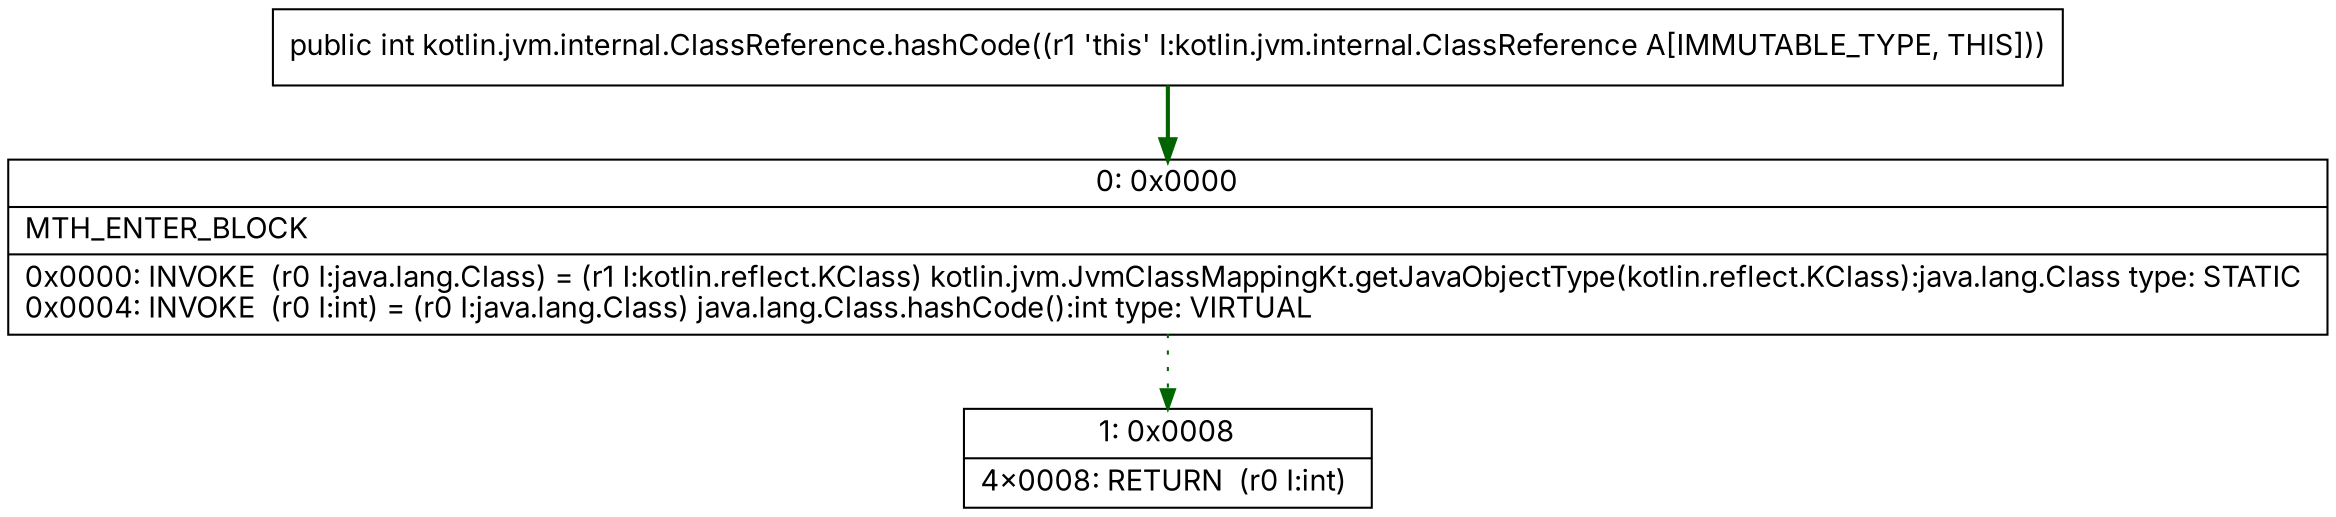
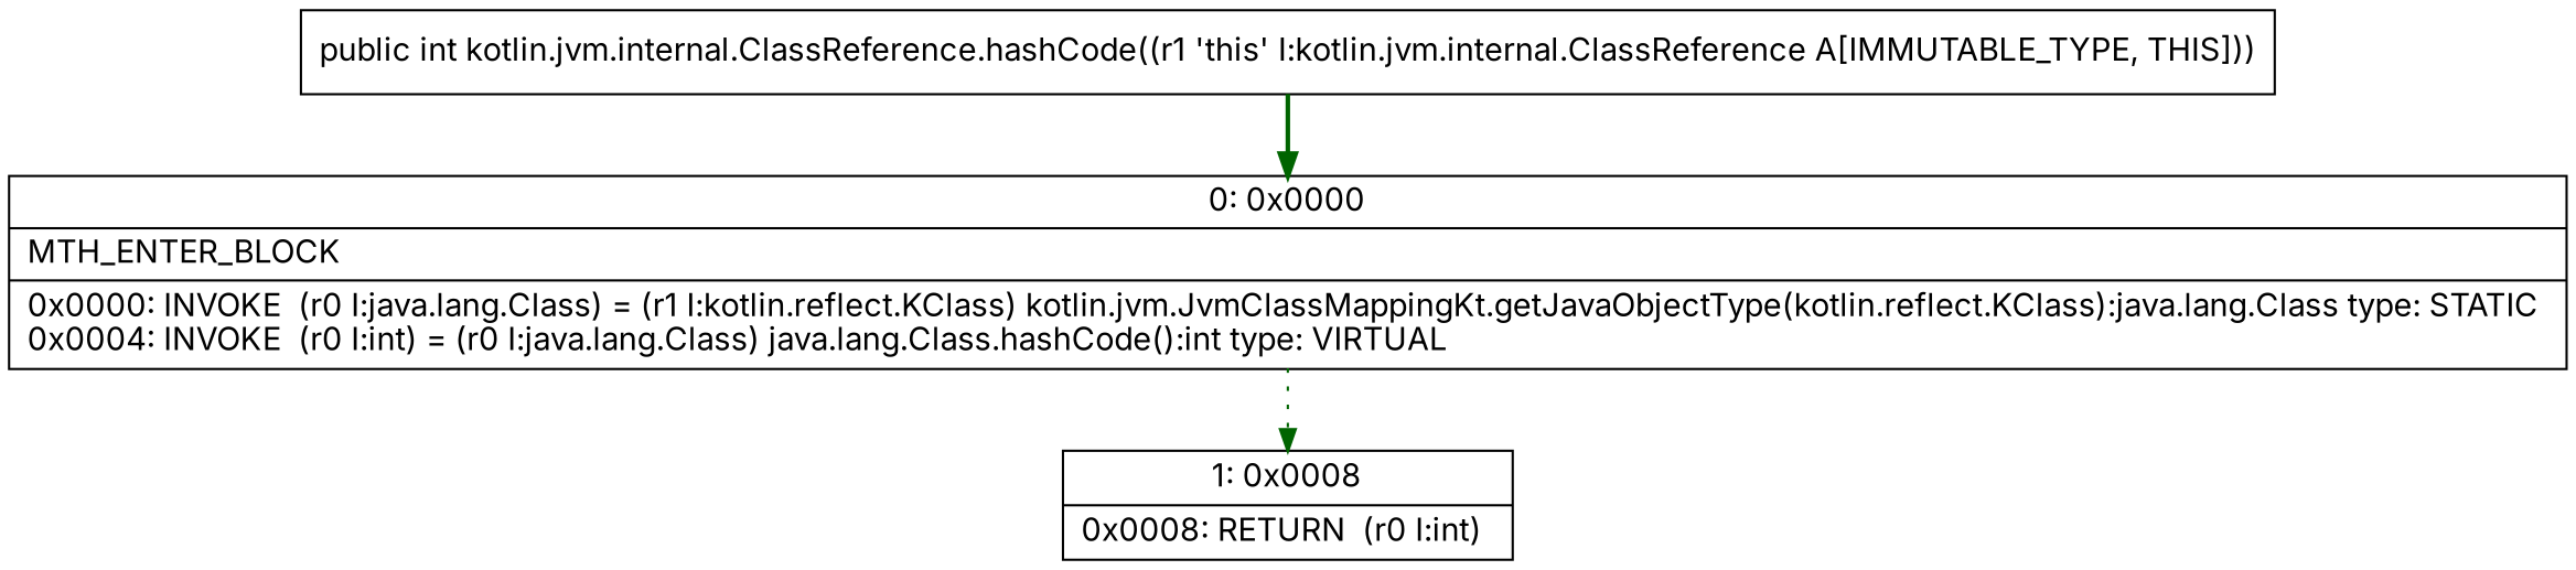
  digraph {
    fontname=Inter
    node [shape=record fontname=Inter]
    edge [color=darkgreen fontname=Inter]
    n1 [label="{0\:\ 0x0000|MTH_ENTER_BLOCK\l|0x0000: INVOKE  (r0 I:java.lang.Class) = (r1 I:kotlin.reflect.KClass) kotlin.jvm.JvmClassMappingKt.getJavaObjectType(kotlin.reflect.KClass):java.lang.Class type: STATIC \l0x0004: INVOKE  (r0 I:int) = (r0 I:java.lang.Class) java.lang.Class.hashCode():int type: VIRTUAL \l}"]
-   n2 [label="{1\:\ 0x0008|4x0008: RETURN  (r0 I:int) \l}"]
+   n2 [label="{1\:\ 0x0008|0x0008: RETURN  (r0 I:int) \l}"]
    n3 [label="{public int kotlin.jvm.internal.ClassReference.hashCode((r1 'this' I:kotlin.jvm.internal.ClassReference A[IMMUTABLE_TYPE, THIS])) }"]
    n1 -> n2 [style=dotted]
    n3 -> n1 [style=bold]
  }
